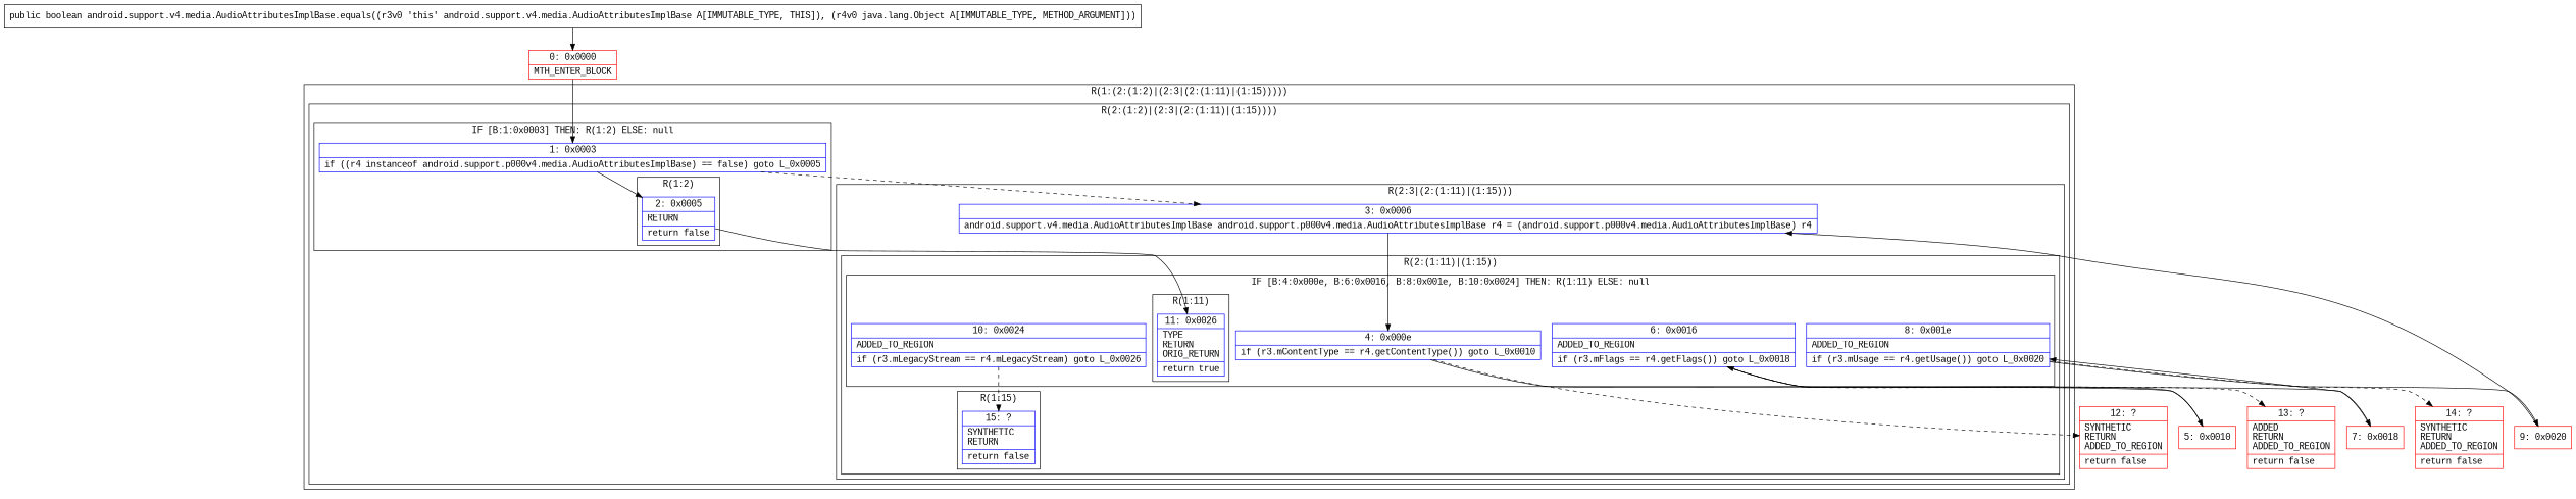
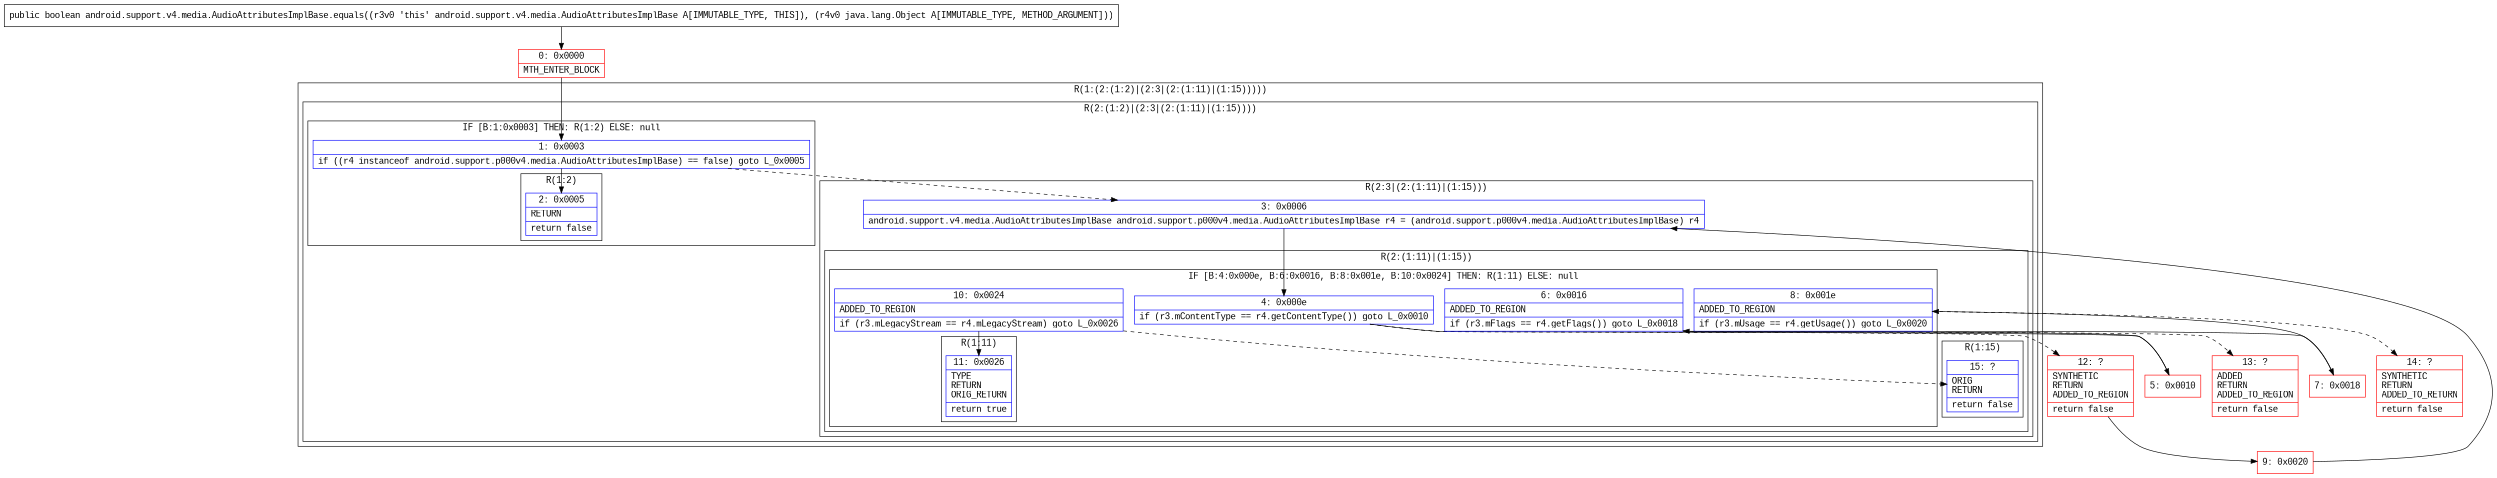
  digraph {
    fontname="Liberation Mono"
    node [color=blue fontname="Liberation Mono" shape=record]
    edge [fontname="Liberation Mono"]
    n1 [label="{2\:\ 0x0005|RETURN\l|return false\l}"]
    n2 [label="{1\:\ 0x0003|if ((r4 instanceof android.support.p000v4.media.AudioAttributesImplBase) == false) goto L_0x0005\l}"]
    n3 [label="{11\:\ 0x0026|TYPE\lRETURN\lORIG_RETURN\l|return true\l}"]
    n4 [label="{4\:\ 0x000e|if (r3.mContentType == r4.getContentType()) goto L_0x0010\l}"]
    n5 [label="{6\:\ 0x0016|ADDED_TO_REGION\l|if (r3.mFlags == r4.getFlags()) goto L_0x0018\l}"]
    n6 [label="{8\:\ 0x001e|ADDED_TO_REGION\l|if (r3.mUsage == r4.getUsage()) goto L_0x0020\l}"]
    n7 [label="{10\:\ 0x0024|ADDED_TO_REGION\l|if (r3.mLegacyStream == r4.mLegacyStream) goto L_0x0026\l}"]
-   n8 [label="{15\:\ ?|SYNTHETIC\lRETURN\l|return false\l}"]
+   n8 [label="{15\:\ ?|ORIG\lRETURN\l|return false\l}"]
    n9 [label="{3\:\ 0x0006|android.support.v4.media.AudioAttributesImplBase android.support.p000v4.media.AudioAttributesImplBase r4 = (android.support.p000v4.media.AudioAttributesImplBase) r4\l}"]
    n10 [color=red label="{5\:\ 0x0010}"]
    n11 [color=red label="{12\:\ ?|SYNTHETIC\lRETURN\lADDED_TO_REGION\l|return false\l}"]
    n12 [color=red label="{7\:\ 0x0018}"]
    n13 [color=red label="{13\:\ ?|ADDED\lRETURN\lADDED_TO_REGION\l|return false\l}"]
    n14 [color=red label="{9\:\ 0x0020}"]
-   n15 [color=red label="{14\:\ ?|SYNTHETIC\lRETURN\lADDED_TO_REGION\l|return false\l}"]
+   n15 [color=red label="{14\:\ ?|SYNTHETIC\lRETURN\lADDED_TO_RETURN\l|return false\l}"]
    n16 [color=red label="{0\:\ 0x0000|MTH_ENTER_BLOCK\l}"]
    n17 [label="{public boolean android.support.v4.media.AudioAttributesImplBase.equals((r3v0 'this' android.support.v4.media.AudioAttributesImplBase A[IMMUTABLE_TYPE, THIS]), (r4v0 java.lang.Object A[IMMUTABLE_TYPE, METHOD_ARGUMENT])) }" color=""]
    subgraph cluster_1 {
      label="R(1:(2:(1:2)|(2:3|(2:(1:11)|(1:15)))))"
      subgraph cluster_2 {
        label="R(2:(1:2)|(2:3|(2:(1:11)|(1:15))))"
        subgraph cluster_3 {
          label="IF [B:1:0x0003] THEN: R(1:2) ELSE: null"
          n2
          subgraph cluster_4 {
            label="R(1:2)"
            n1
          }
        }
        subgraph cluster_5 {
          label="R(2:3|(2:(1:11)|(1:15)))"
          n9
          subgraph cluster_6 {
            label="R(2:(1:11)|(1:15))"
            subgraph cluster_7 {
              label="IF [B:4:0x000e, B:6:0x0016, B:8:0x001e, B:10:0x0024] THEN: R(1:11) ELSE: null"
              n4
              n5
              n6
              n7
              subgraph cluster_8 {
                label="R(1:11)"
                n3
              }
            }
            subgraph cluster_9 {
              label="R(1:15)"
              n8
            }
          }
        }
      }
    }
    n2 -> n1
    n2 -> n9 [style=dashed]
    n4 -> n10
    n4 -> n11 [style=dashed]
    n5 -> n12
    n5 -> n13 [style=dashed]
-   n6 -> n14
+   n11 -> n14
    n6 -> n15 [style=dashed]
-   n1 -> n3
+   n7 -> n3
    n7 -> n8 [style=dashed]
    n9 -> n4
    n10 -> n5
    n12 -> n6
    n14 -> n9
    n16 -> n2
    n17 -> n16
  }
